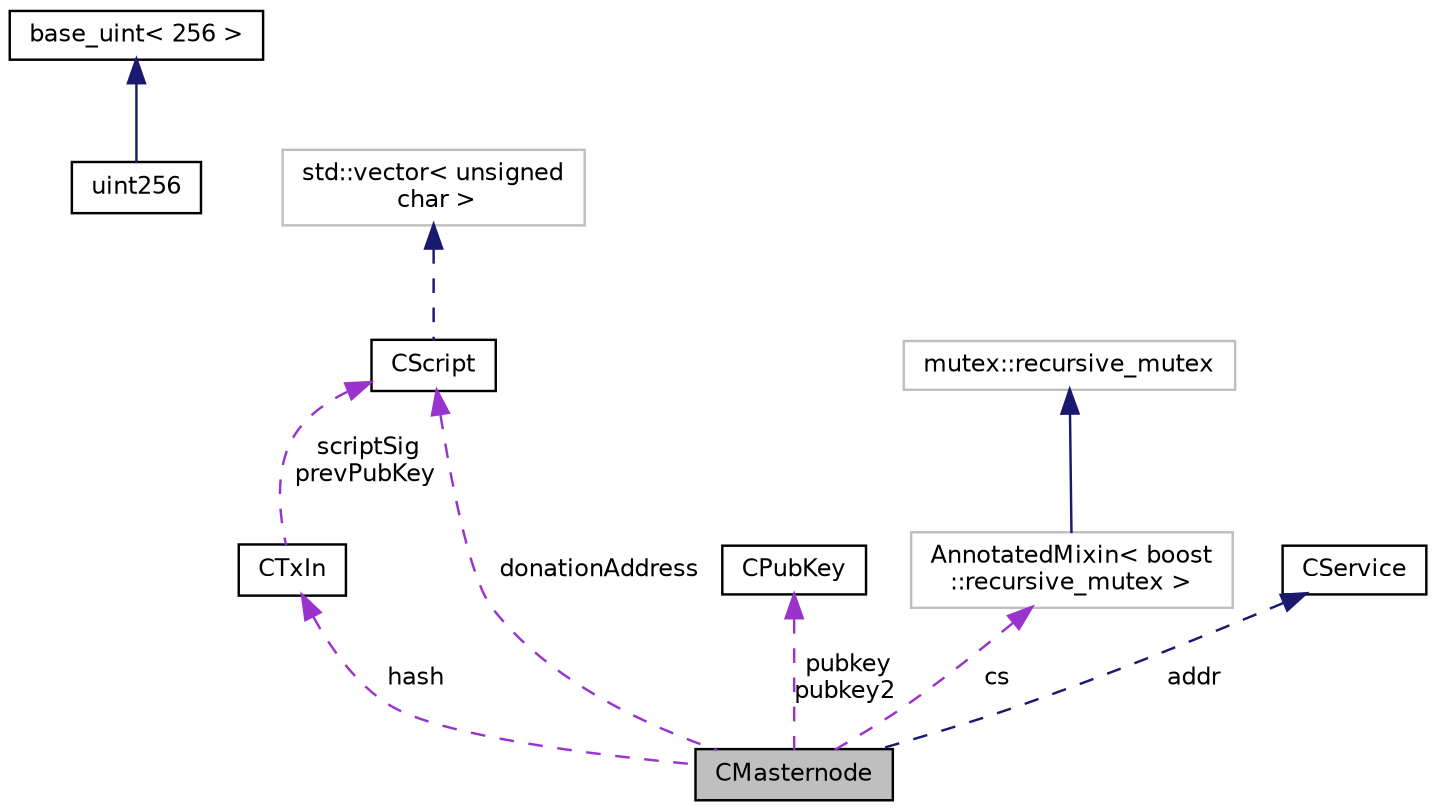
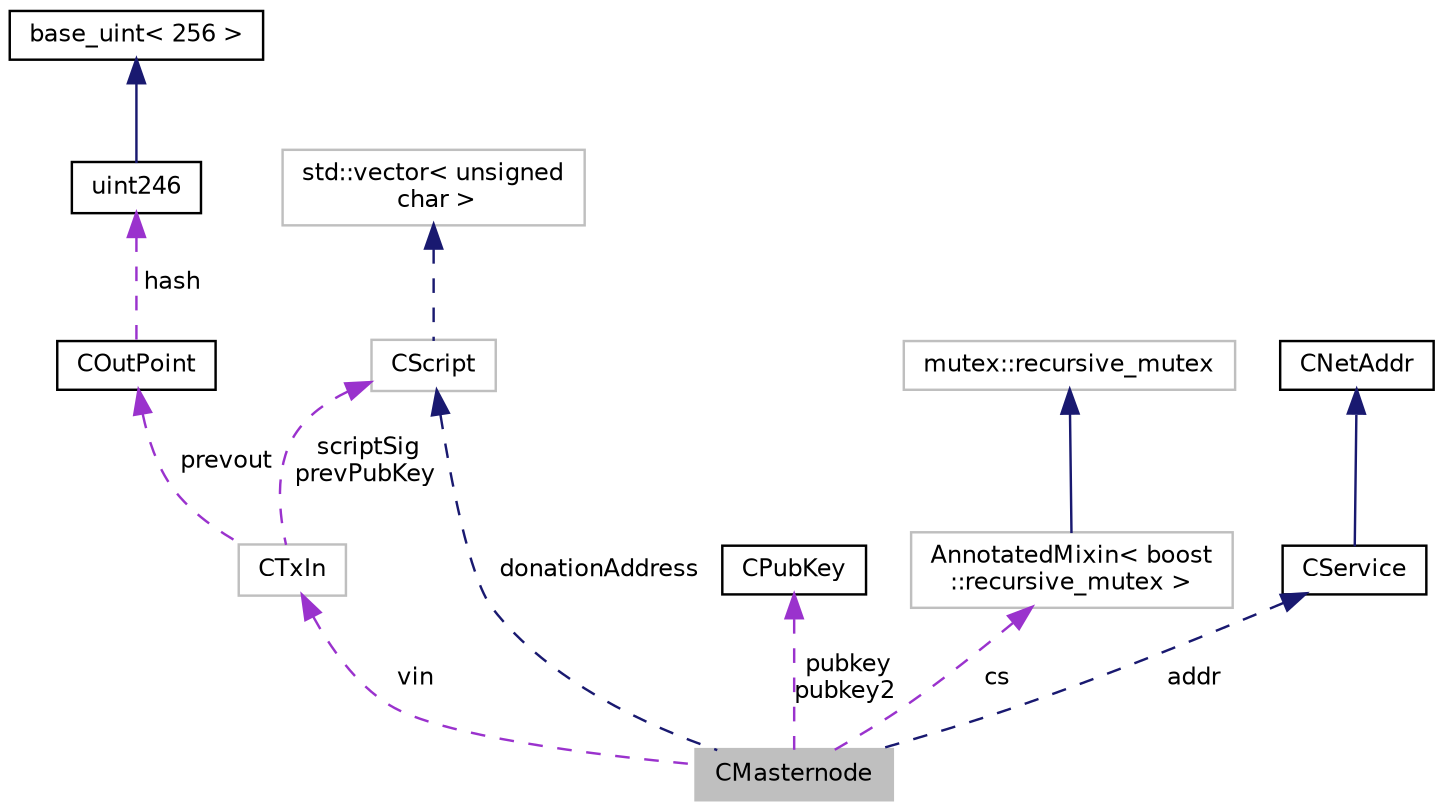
  digraph {
    node [color=black fillcolor=white fontname=Helvetica fontsize=10 shape=record style=filled]
    edge [color=darkorchid3 dir=back fontname=Helvetica fontsize=10 labelfontname=Helvetica labelfontsize=10 style=dashed]
-   n1 [fillcolor=grey75 fontcolor=black height=0.2 label=CMasternode width=0.4]
-   n2 [height=0.2 label=CScript width=0.4]
-   n3 [height=0.2 label=CTxIn width=0.4]
+   n1 [color=grey75 fillcolor=grey75 fontcolor=black height=0.2 label=CMasternode width=0.4]
+   n2 [color=grey75 height=0.2 label=CScript width=0.4]
+   n3 [color=grey75 height=0.2 label=CTxIn width=0.4]
    n4 [color=grey75 height=0.2 label="std::vector\< unsigned\l char \>" width=0.4]
-   n6 [height=0.2 label=uint256 width=0.4]
+   n5 [height=0.2 label=COutPoint width=0.4]
+   n6 [height=0.2 label=uint246 width=0.4]
    n7 [height=0.2 label="base_uint\< 256 \>" width=0.4]
    n8 [height=0.2 label=CPubKey width=0.4]
    n9 [color=grey75 height=0.2 label="AnnotatedMixin\< boost\l::recursive_mutex \>" width=0.4]
    n10 [color=grey75 height=0.2 label="mutex::recursive_mutex" width=0.4]
    n11 [height=0.2 label=CService width=0.4]
-   n2 -> n1 [label=" donationAddress"]
+   n12 [height=0.2 label=CNetAddr width=0.4]
+   n2 -> n1 [color=midnightblue label=" donationAddress"]
    n2 -> n3 [label=" scriptSig\nprevPubKey"]
-   n3 -> n1 [label=" hash"]
+   n3 -> n1 [label=" vin"]
    n4 -> n2 [color=midnightblue]
+   n5 -> n3 [label=" prevout"]
+   n6 -> n5 [label=" hash"]
    n7 -> n6 [color=midnightblue style=solid]
    n8 -> n1 [label=" pubkey\npubkey2"]
    n9 -> n1 [label=" cs"]
    n10 -> n9 [color=midnightblue style=solid]
    n11 -> n1 [color=midnightblue label=" addr"]
+   n12 -> n11 [color=midnightblue style=solid]
  }
